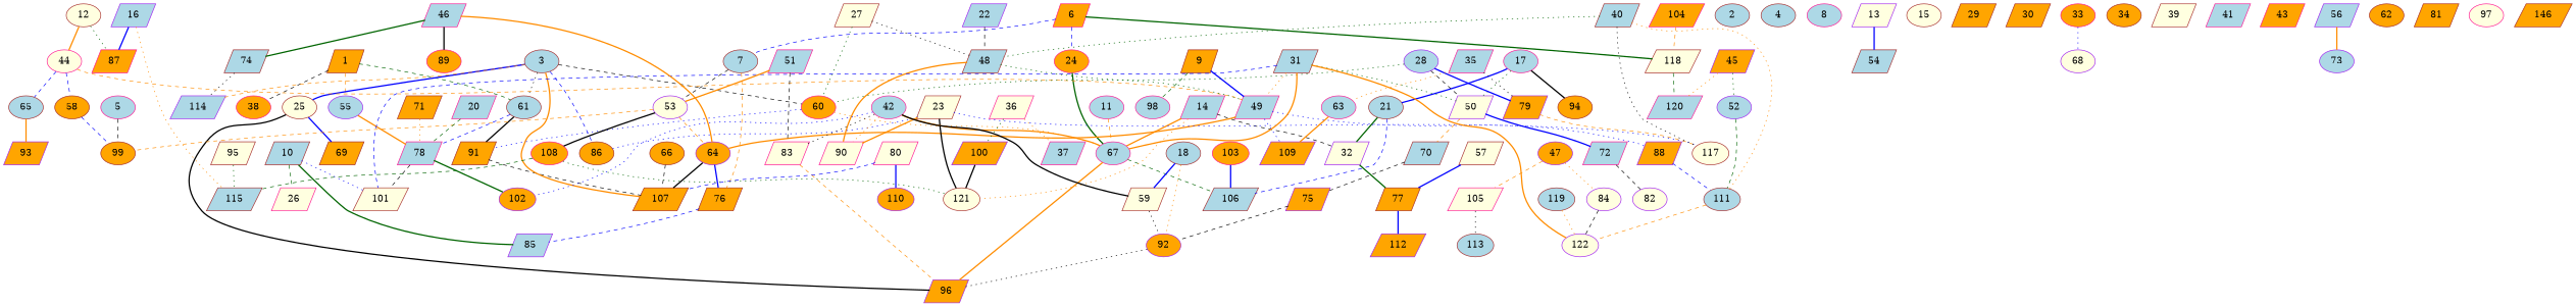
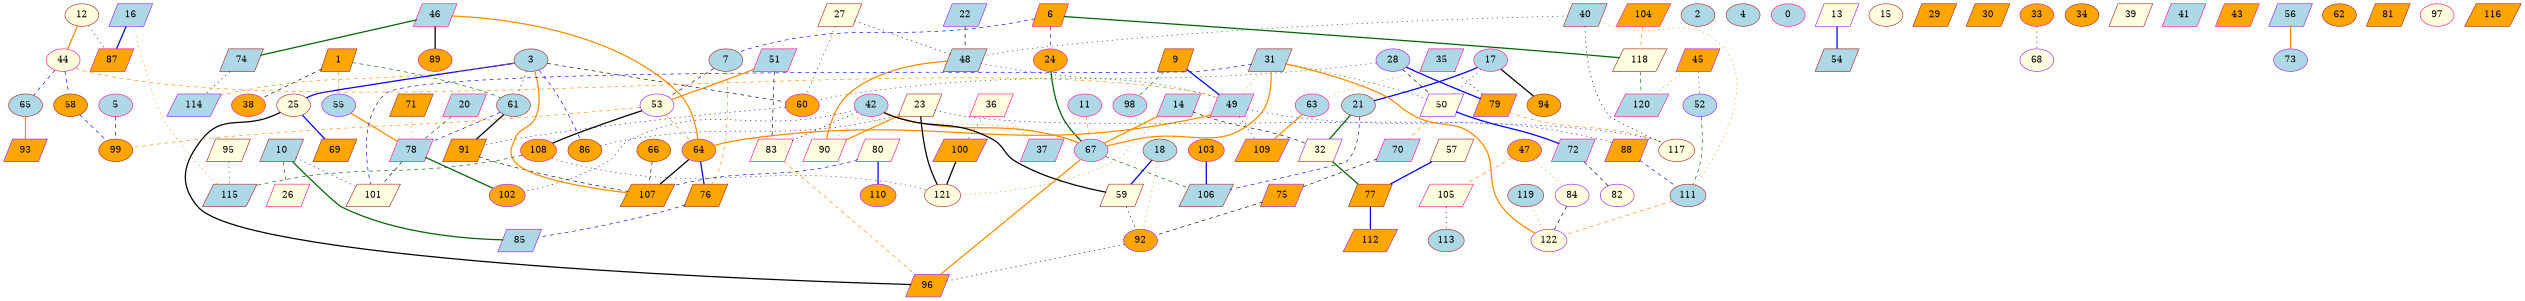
  graph {
    node [color=brown fillcolor=lightblue shape=parallelogram style=filled]
    edge [color=darkorange style=dashed]
    1 [fillcolor=orange]
    38 [color=deeppink fillcolor=orange shape=ellipse]
    55 [color=purple shape=ellipse]
    61 [shape=ellipse]
    78 [color=deeppink]
    91 [fillcolor=orange]
    2 [shape=ellipse]
    3 [shape=ellipse]
    25 [fillcolor=lightyellow shape=ellipse]
    60 [color=deeppink fillcolor=orange shape=ellipse]
    86 [fillcolor=orange shape=ellipse]
    107 [fillcolor=orange]
    114 [color=purple]
    69 [fillcolor=orange]
    96 [color=purple fillcolor=orange]
    67 [color=deeppink shape=ellipse]
    4 [shape=ellipse]
    5 [color=deeppink shape=ellipse]
    99 [fillcolor=orange shape=ellipse]
    6 [color=deeppink fillcolor=orange]
    7 [shape=ellipse]
    24 [color=deeppink fillcolor=orange shape=ellipse]
    118 [fillcolor=lightyellow]
    53 [color=purple fillcolor=lightyellow shape=ellipse]
    76 [fillcolor=orange]
    120 [color=deeppink]
    64 [color=purple fillcolor=orange shape=ellipse]
    108 [color=deeppink fillcolor=orange shape=ellipse]
    57 [fillcolor=lightyellow]
    77 [fillcolor=orange]
    85 [color=purple]
-   8 [color=deeppink shape=ellipse]
+   8 [color=deeppink shape=ellipse label=0]
    9 [fillcolor=orange]
    49 [color=deeppink]
    98 [color=deeppink shape=ellipse]
    88 [color=purple fillcolor=orange]
    109 [color=purple fillcolor=orange]
    26 [color=deeppink fillcolor=lightyellow]
    10
    101 [fillcolor=lightyellow]
    11 [color=deeppink shape=ellipse]
    106
    12 [fillcolor=lightyellow shape=ellipse]
    44 [color=deeppink fillcolor=lightyellow shape=ellipse]
    87 [color=deeppink fillcolor=orange]
    58 [fillcolor=orange shape=ellipse]
    65 [shape=ellipse]
    13 [color=purple fillcolor=lightyellow]
    54
    14 [color=deeppink]
    32 [color=purple fillcolor=lightyellow]
    121 [fillcolor=lightyellow shape=ellipse]
    15 [fillcolor=lightyellow shape=ellipse]
    16 [color=purple]
    115
    17 [color=deeppink shape=ellipse]
    21 [shape=ellipse]
    50 [color=purple fillcolor=lightyellow]
    94 [fillcolor=orange shape=ellipse]
-   70
+   70 [color=deeppink]
    72 [color=deeppink]
    18 [shape=ellipse]
    59 [fillcolor=lightyellow]
    92 [color=purple fillcolor=orange shape=ellipse]
    20 [color=deeppink]
    102 [color=purple fillcolor=orange shape=ellipse]
    22 [color=purple]
    48
    90 [color=deeppink fillcolor=lightyellow]
    23 [fillcolor=lightyellow]
    117 [fillcolor=lightyellow shape=ellipse]
    27 [fillcolor=lightyellow]
    28 [color=purple shape=ellipse]
    79 [color=purple fillcolor=orange]
    29 [fillcolor=orange]
    30 [fillcolor=orange]
    31
    122 [color=purple fillcolor=lightyellow shape=ellipse]
    112 [color=purple fillcolor=orange]
    33 [color=deeppink fillcolor=orange shape=ellipse]
    68 [color=purple fillcolor=lightyellow shape=ellipse]
    34 [fillcolor=orange shape=ellipse]
    35 [color=deeppink]
    63 [color=deeppink shape=ellipse]
    36 [color=deeppink fillcolor=lightyellow]
    37 [color=deeppink]
    100 [color=purple fillcolor=orange]
    39 [fillcolor=lightyellow]
    40
    111 [shape=ellipse]
    41 [color=deeppink]
    42 [color=deeppink shape=ellipse]
    83 [color=deeppink fillcolor=lightyellow]
    43 [color=deeppink fillcolor=orange]
    93 [color=purple fillcolor=orange]
    45 [color=purple fillcolor=orange]
    52 [color=purple shape=ellipse]
    46 [color=deeppink]
    74
    89 [color=deeppink fillcolor=orange shape=ellipse]
    47 [color=purple fillcolor=orange shape=ellipse]
    84 [color=purple fillcolor=lightyellow shape=ellipse]
    105 [color=deeppink fillcolor=lightyellow]
    113 [shape=ellipse]
    75 [color=purple fillcolor=orange]
    82 [color=purple fillcolor=lightyellow shape=ellipse]
    51 [color=deeppink]
    56 [color=purple]
    73 [color=purple shape=ellipse]
    62 [fillcolor=orange shape=ellipse]
    66 [fillcolor=orange shape=ellipse]
    71 [fillcolor=orange]
    80 [color=deeppink fillcolor=lightyellow]
    110 [color=purple fillcolor=orange shape=ellipse]
    81 [fillcolor=orange]
    95 [fillcolor=lightyellow]
    97 [color=deeppink fillcolor=lightyellow shape=ellipse]
    103 [color=deeppink fillcolor=orange shape=ellipse]
    104 [color=deeppink fillcolor=orange]
-   116 [fillcolor=orange label=146]
+   116 [fillcolor=orange]
    119 [shape=ellipse]
    1 -- 38 [color=black]
    1 -- 55
    1 -- 61 [color=darkgreen]
    55 -- 78 [style=bold]
    61 -- 78 [color=blue]
    61 -- 91 [color=black style=bold]
    78 -- 101 [color=black]
    78 -- 102 [color=darkgreen style=bold]
    91 -- 107 [color=black]
    3 -- 61 [color=black style=dotted]
    3 -- 25 [color=blue style=bold]
    3 -- 60 [color=black]
    3 -- 86 [color=blue]
    3 -- 107 [style=bold]
    3 -- 114
    25 -- 69 [color=blue style=bold]
    25 -- 96 [color=black style=bold]
    60 -- 91 [color=blue style=dotted]
    60 -- 67 [style=dotted]
    67 -- 96 [style=bold]
    67 -- 106 [color=darkgreen]
    5 -- 99 [color=black]
    6 -- 7 [color=blue]
    6 -- 24 [color=blue]
    6 -- 118 [color=darkgreen style=bold]
    7 -- 53 [color=black]
    7 -- 76
    24 -- 67 [color=darkgreen style=bold]
    118 -- 120 [color=darkgreen]
    53 -- 99
    53 -- 64
    53 -- 108 [color=black style=bold]
    76 -- 85 [color=blue]
    64 -- 107 [color=black style=bold]
    64 -- 76 [color=blue style=bold]
    108 -- 121 [color=darkgreen style=dotted]
    108 -- 115 [color=darkgreen]
    57 -- 77 [color=blue style=bold]
    77 -- 112 [color=blue style=bold]
    9 -- 49 [color=blue style=bold]
    9 -- 98 [color=darkgreen]
    49 -- 64 [style=bold]
    49 -- 88 [color=blue style=dotted]
    49 -- 109 [color=blue style=dotted]
    88 -- 111 [color=blue]
    10 -- 85 [color=darkgreen style=bold]
    10 -- 26 [color=darkgreen]
    10 -- 101 [color=blue style=dotted]
    11 -- 67
    12 -- 44 [style=bold]
    12 -- 87 [color=darkgreen style=dotted]
    44 -- 49
    44 -- 58 [color=blue]
    44 -- 65 [color=blue]
    58 -- 99 [color=blue]
    65 -- 93 [style=bold]
    13 -- 54 [color=blue style=bold]
    14 -- 67 [style=bold]
    14 -- 32 [color=black]
    14 -- 121 [style=dotted]
    32 -- 77 [color=darkgreen style=bold]
    16 -- 87 [color=blue style=bold]
    16 -- 115 [style=dotted]
    17 -- 21 [color=blue style=bold]
    17 -- 50 [color=darkgreen style=dotted]
    17 -- 94 [color=black style=bold]
    21 -- 106 [color=blue]
    21 -- 32 [color=darkgreen style=bold]
    50 -- 70
    50 -- 72 [color=blue style=bold]
    70 -- 75 [color=black]
    72 -- 82 [color=black]
    18 -- 59 [color=blue style=bold]
    18 -- 92 [style=dotted]
    59 -- 92 [color=black style=dotted]
    92 -- 96 [color=black style=dotted]
    20 -- 78 [color=darkgreen]
    22 -- 48 [color=black]
    48 -- 49 [color=darkgreen style=dotted]
    48 -- 90 [style=bold]
    23 -- 86 [color=blue style=dotted]
    23 -- 121 [color=black style=bold]
    23 -- 90 [style=bold]
    23 -- 117 [color=blue style=dotted]
    27 -- 60 [color=darkgreen style=dotted]
    27 -- 48 [color=black style=dotted]
    28 -- 60 [color=darkgreen style=dotted]
    28 -- 50 [color=black]
    28 -- 79 [color=blue style=bold]
    79 -- 117
    31 -- 67 [style=bold]
    31 -- 49 [style=dotted]
    31 -- 101 [color=blue]
    31 -- 50 [color=darkgreen style=dotted]
    31 -- 122 [style=bold]
    33 -- 68 [color=blue style=dotted]
    35 -- 79 [color=black style=dotted]
    35 -- 63 [style=dotted]
    63 -- 109 [style=bold]
    36 -- 37 [style=dotted]
    36 -- 100 [color=darkgreen style=dotted]
    100 -- 121 [color=black style=bold]
    40 -- 48 [color=darkgreen style=dotted]
    40 -- 117 [color=black style=dotted]
    40 -- 111 [style=dotted]
    111 -- 122
    42 -- 67 [style=bold]
    42 -- 59 [color=black style=bold]
    42 -- 102 [color=blue style=dotted]
    42 -- 90 [style=dotted]
    42 -- 83 [color=black style=dotted]
    83 -- 96
    45 -- 120 [style=dotted]
    45 -- 52 [color=darkgreen style=dotted]
    52 -- 111 [color=darkgreen]
    46 -- 64 [style=bold]
    46 -- 74 [color=darkgreen style=bold]
    46 -- 89 [color=black style=bold]
    74 -- 114 [color=black style=dotted]
    47 -- 84 [style=dotted]
    47 -- 105
    84 -- 122 [color=black]
    105 -- 113 [color=black style=dotted]
    75 -- 92 [color=black]
    51 -- 53 [style=bold]
    51 -- 83 [color=black]
    56 -- 73 [style=bold]
    66 -- 107 [color=black]
    71 -- 78 [style=dotted]
    80 -- 107 [color=blue]
    80 -- 110 [color=blue style=bold]
    95 -- 115 [color=darkgreen style=dotted]
    103 -- 106 [color=blue style=bold]
    104 -- 118
    119 -- 122 [style=dotted]
  }
